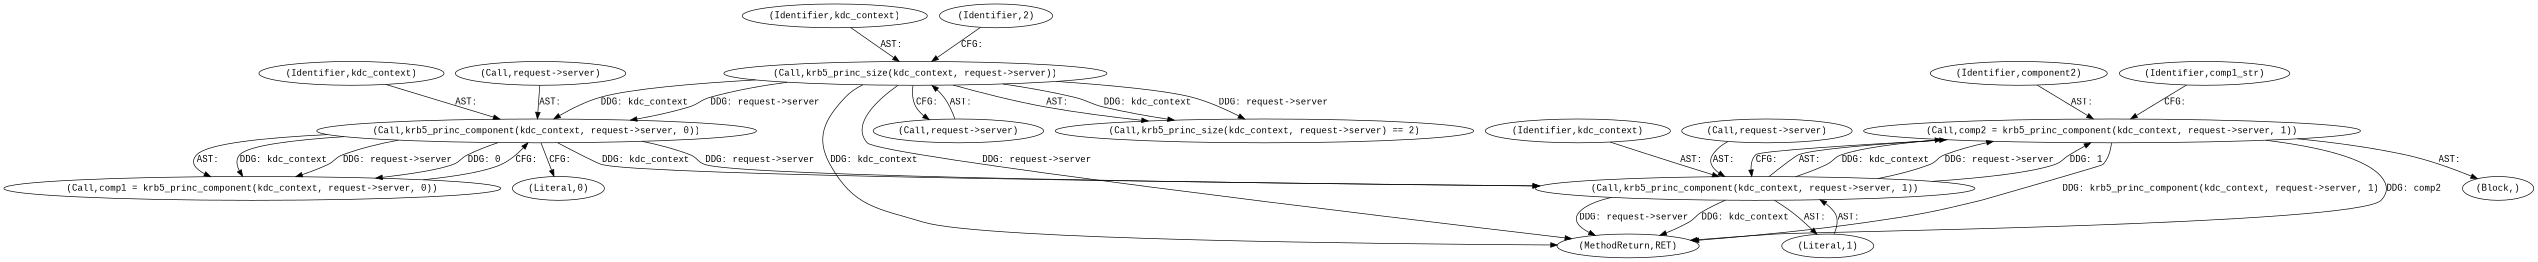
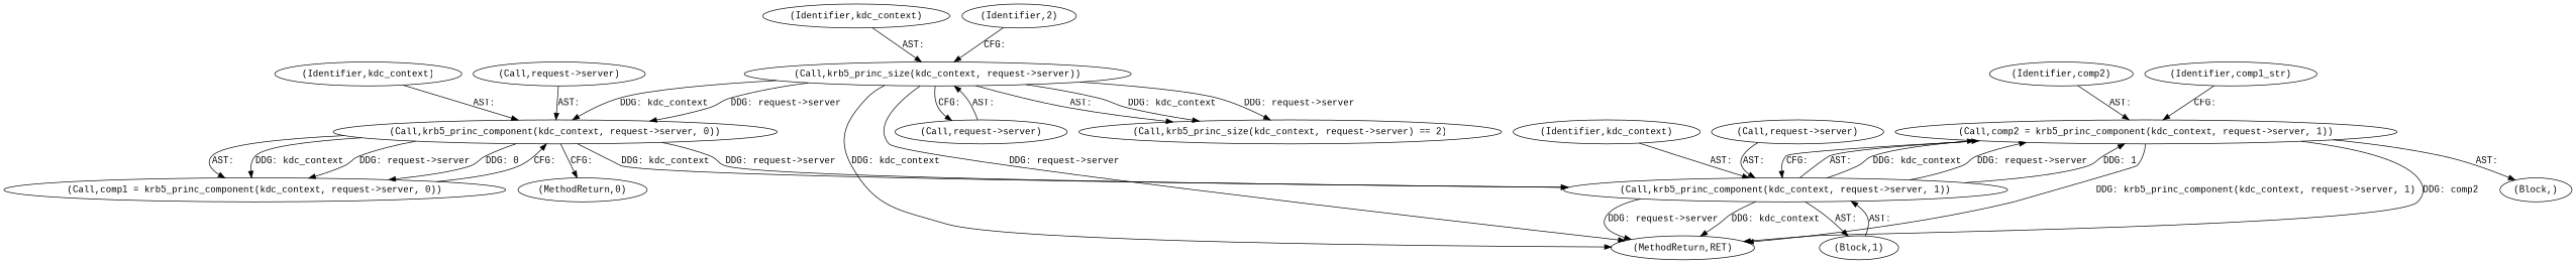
  digraph {
    fontname="Liberation Mono"
    node [fontname="Liberation Mono"]
    edge [fontname="Liberation Mono"]
    n1 [label="(Call,comp2 = krb5_princ_component(kdc_context, request->server, 1))"]
    n2 [label="(Call,krb5_princ_component(kdc_context, request->server, 1))"]
    n3 [label="(MethodReturn,RET)"]
    n4 [label="(Block,)"]
-   n5 [label="(Literal,1)"]
+   n5 [label="(Block,1)"]
    n6 [label="(Call,krb5_princ_component(kdc_context, request->server, 0))"]
    n7 [label="(Call,comp1 = krb5_princ_component(kdc_context, request->server, 0))"]
-   n8 [label="(Literal,0)"]
+   n8 [label="(MethodReturn,0)"]
    n9 [label="(Call,krb5_princ_size(kdc_context, request->server))"]
    n10 [label="(Call,request->server)"]
    n11 [label="(Call,krb5_princ_size(kdc_context, request->server) == 2)"]
    n12 [label="(Identifier,kdc_context)"]
    n13 [label="(Identifier,kdc_context)"]
    n14 [label="(Identifier,2)"]
-   n15 [label="(Identifier,component2)"]
+   n15 [label="(Identifier,comp2)"]
    n16 [label="(Identifier,kdc_context)"]
    n17 [label="(Call,request->server)"]
    n18 [label="(Call,request->server)"]
    n19 [label="(Identifier,comp1_str)"]
    n1 -> n2 [label="CFG: "]
    n1 -> n3 [label="DDG: krb5_princ_component(kdc_context, request->server, 1)"]
    n1 -> n3 [label="DDG: comp2"]
    n1 -> n4 [label="AST: "]
    n2 -> n1 [label="AST: "]
    n2 -> n1 [label="DDG: kdc_context"]
    n2 -> n1 [label="DDG: request->server"]
    n2 -> n1 [label="DDG: 1"]
    n2 -> n3 [label="DDG: request->server"]
    n2 -> n3 [label="DDG: kdc_context"]
    n2 -> n5 [label="AST: "]
    n5 -> n2 [label="AST: "]
    n6 -> n2 [label="DDG: kdc_context"]
    n6 -> n2 [label="DDG: request->server"]
    n6 -> n7 [label="AST: "]
    n6 -> n7 [label="DDG: kdc_context"]
    n6 -> n7 [label="DDG: request->server"]
    n6 -> n7 [label="DDG: 0"]
    n6 -> n8 [label="CFG: "]
    n7 -> n6 [label="CFG: "]
    n9 -> n3 [label="DDG: kdc_context"]
    n9 -> n3 [label="DDG: request->server"]
    n9 -> n6 [label="DDG: kdc_context"]
    n9 -> n6 [label="DDG: request->server"]
    n9 -> n10 [label="CFG: "]
    n9 -> n11 [label="AST: "]
    n9 -> n11 [label="DDG: kdc_context"]
    n9 -> n11 [label="DDG: request->server"]
    n10 -> n9 [label="AST: "]
    n12 -> n9 [label="AST: "]
    n13 -> n6 [label="AST: "]
    n14 -> n9 [label="CFG: "]
    n15 -> n1 [label="AST: "]
    n16 -> n2 [label="AST: "]
    n17 -> n2 [label="AST: "]
    n18 -> n6 [label="AST: "]
    n19 -> n1 [label="CFG: "]
  }
